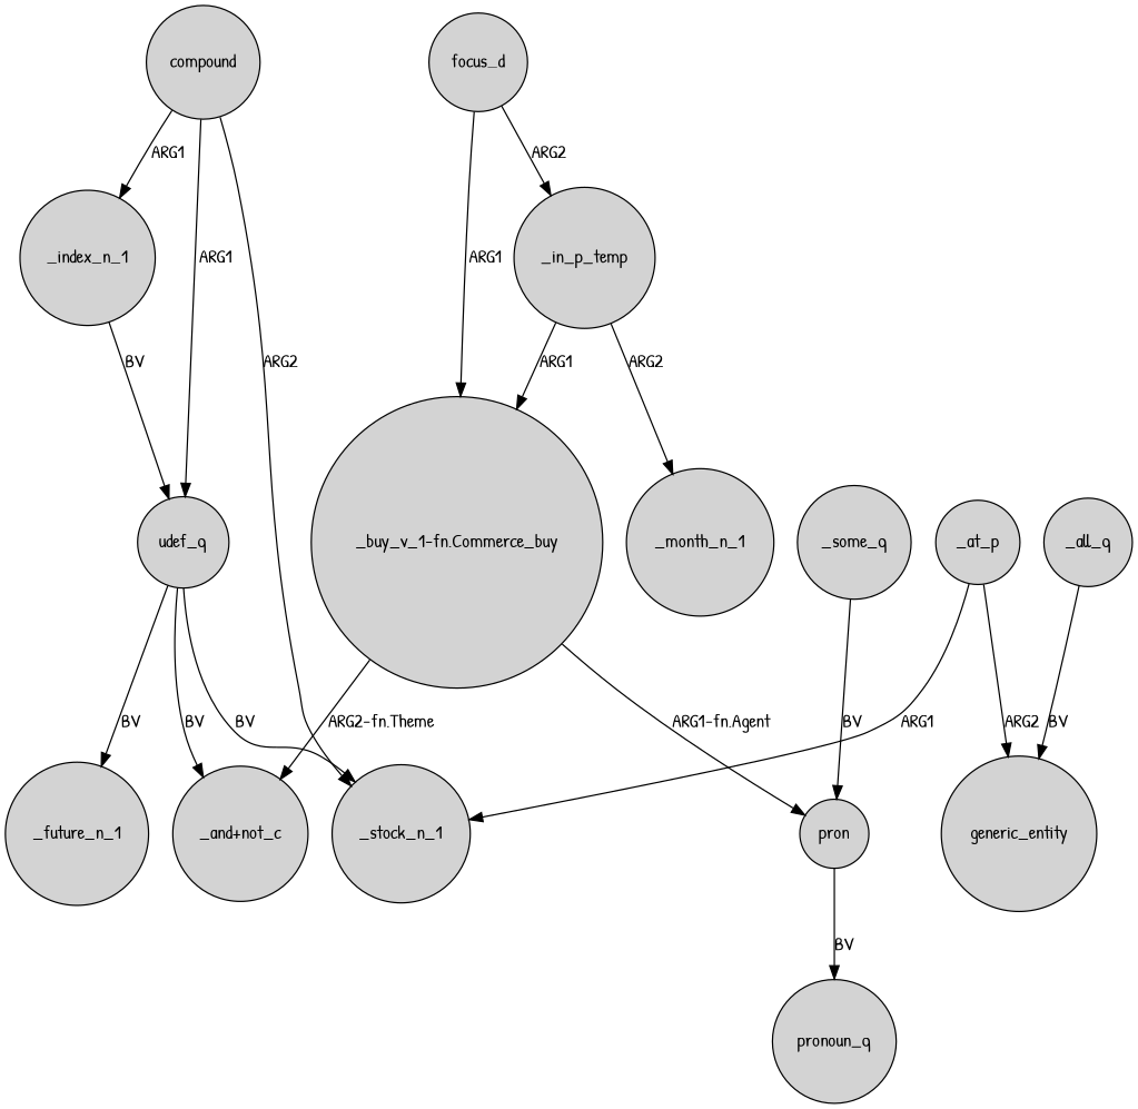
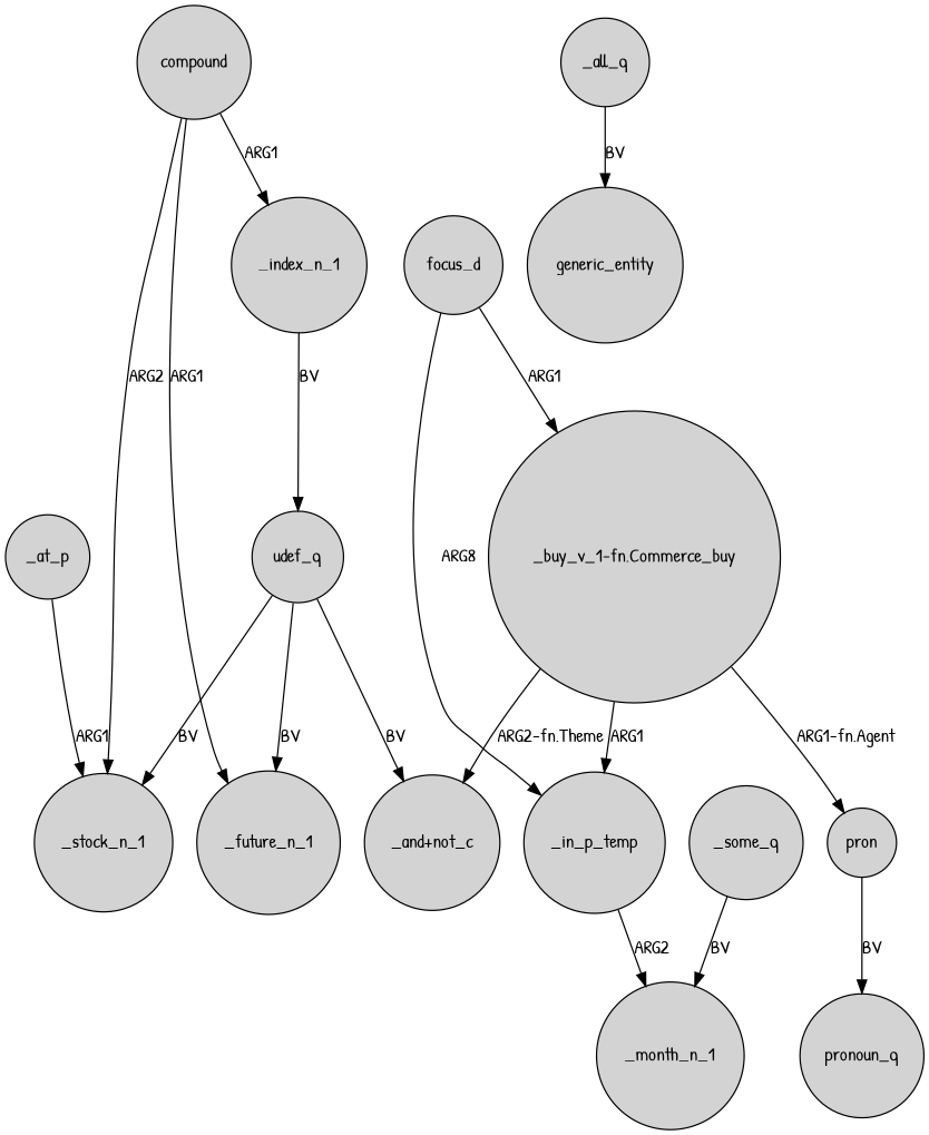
  digraph {
    fontname="Patrick Hand"
    node [fontname="Patrick Hand" shape=circle style=filled]
    edge [fontname="Patrick Hand"]
    udef_q
    _stock_n_1
    "_and+not_c"
    _future_n_1
    _index_n_1
    _some_q
    _month_n_1
    focus_d
    "_buy_v_1-fn.Commerce_buy"
    _in_p_temp
    pron
    pronoun_q
    compound
    _at_p
    generic_entity
    _all_q
    udef_q -> _stock_n_1 [label=BV]
    udef_q -> "_and+not_c" [label=BV]
    udef_q -> _future_n_1 [label=BV]
    _index_n_1 -> udef_q [label=BV]
-   _some_q -> pron [label=BV]
+   _some_q -> _month_n_1 [label=BV]
    focus_d -> "_buy_v_1-fn.Commerce_buy" [label=ARG1]
-   focus_d -> _in_p_temp [label=ARG2]
+   focus_d -> _in_p_temp [label=ARG8]
    "_buy_v_1-fn.Commerce_buy" -> "_and+not_c" [label="ARG2-fn.Theme"]
    "_buy_v_1-fn.Commerce_buy" -> pron [label="ARG1-fn.Agent"]
    _in_p_temp -> _month_n_1 [label=ARG2]
-   _in_p_temp -> "_buy_v_1-fn.Commerce_buy" [label=ARG1]
+   "_buy_v_1-fn.Commerce_buy" -> _in_p_temp [label=ARG1]
    pron -> pronoun_q [label=BV]
    compound -> _stock_n_1 [label=ARG2]
-   compound -> udef_q [label=ARG1]
+   compound -> _future_n_1 [label=ARG1]
    compound -> _index_n_1 [label=ARG1]
    _at_p -> _stock_n_1 [label=ARG1]
-   _at_p -> generic_entity [label=ARG2]
    _all_q -> generic_entity [label=BV]
  }
